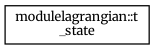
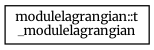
  digraph {
    rankdir=LR
    fontname=Merriweather
-   n1 [color=black fillcolor=white fontname=Merriweather fontsize=10 height=0.2 label="modulelagrangian::t\l_state" shape=record style=filled width=0.4]
+   n1 [color=black fillcolor=white fontname=Merriweather fontsize=10 height=0.2 label="modulelagrangian::t\l_modulelagrangian" shape=record style=filled width=0.4]
  }
